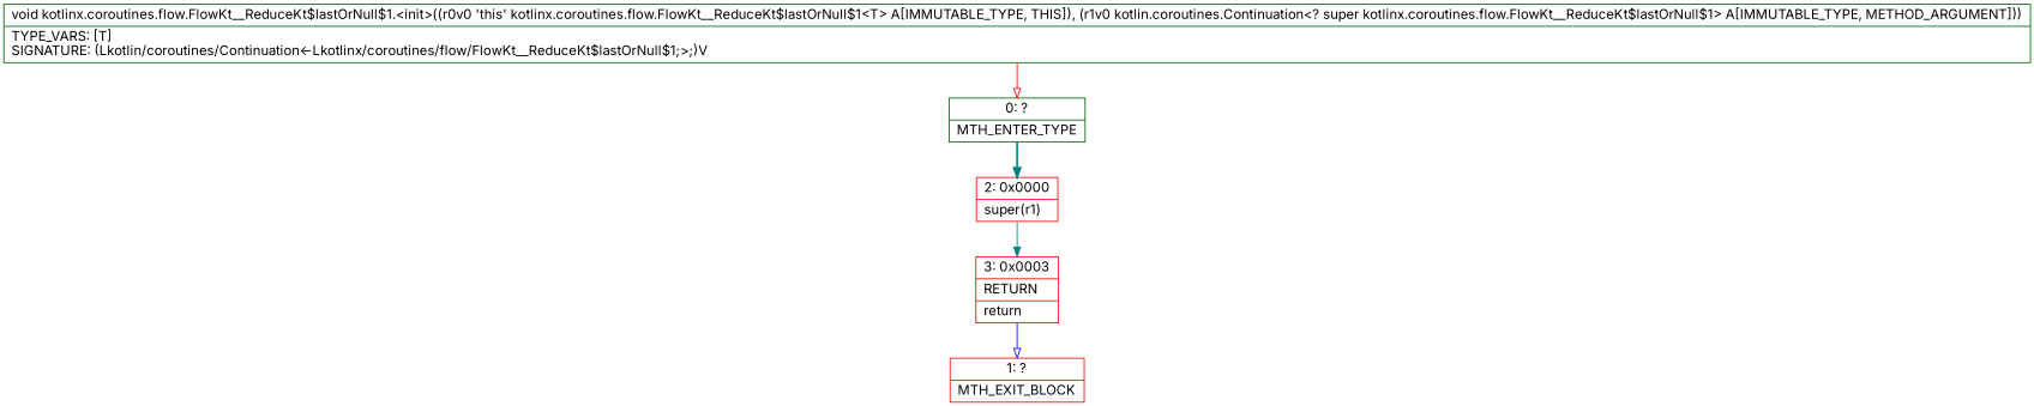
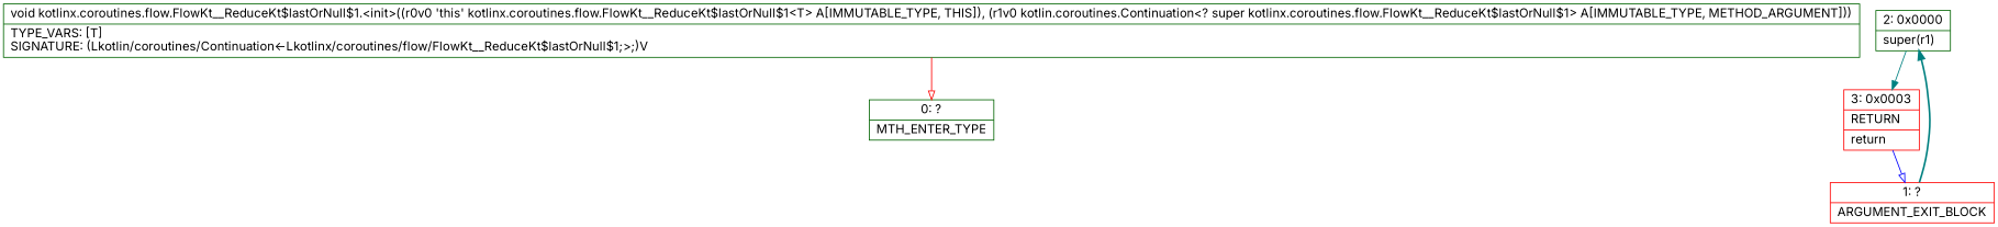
  digraph {
    fontname=Inter
    node [color=darkgreen fontname=Inter shape=record]
    edge [arrowhead=normal color=teal fontname=Inter style=solid]
    n1 [label="{0\:\ ?|MTH_ENTER_TYPE\l}"]
-   n2 [color=red label="{2\:\ 0x0000|super(r1)\l}"]
+   n2 [label="{2\:\ 0x0000|super(r1)\l}"]
    n3 [color=red label="{3\:\ 0x0003|RETURN\l|return\l}"]
-   n4 [color=red label="{1\:\ ?|MTH_EXIT_BLOCK\l}"]
+   n4 [color=red label="{1\:\ ?|ARGUMENT_EXIT_BLOCK\l}"]
    n5 [label="{void kotlinx.coroutines.flow.FlowKt__ReduceKt$lastOrNull$1.\<init\>((r0v0 'this' kotlinx.coroutines.flow.FlowKt__ReduceKt$lastOrNull$1\<T\> A[IMMUTABLE_TYPE, THIS]), (r1v0 kotlin.coroutines.Continuation\<? super kotlinx.coroutines.flow.FlowKt__ReduceKt$lastOrNull$1\> A[IMMUTABLE_TYPE, METHOD_ARGUMENT]))  | TYPE_VARS: [T]\lSIGNATURE: (Lkotlin\/coroutines\/Continuation\<\-Lkotlinx\/coroutines\/flow\/FlowKt__ReduceKt$lastOrNull$1;\>;)V\l}"]
-   n1 -> n2 [style=bold]
+   n4 -> n2 [style=bold]
    n2 -> n3
    n3 -> n4 [arrowhead=onormal color=blue]
    n5 -> n1 [arrowhead=onormal color=red]
  }
